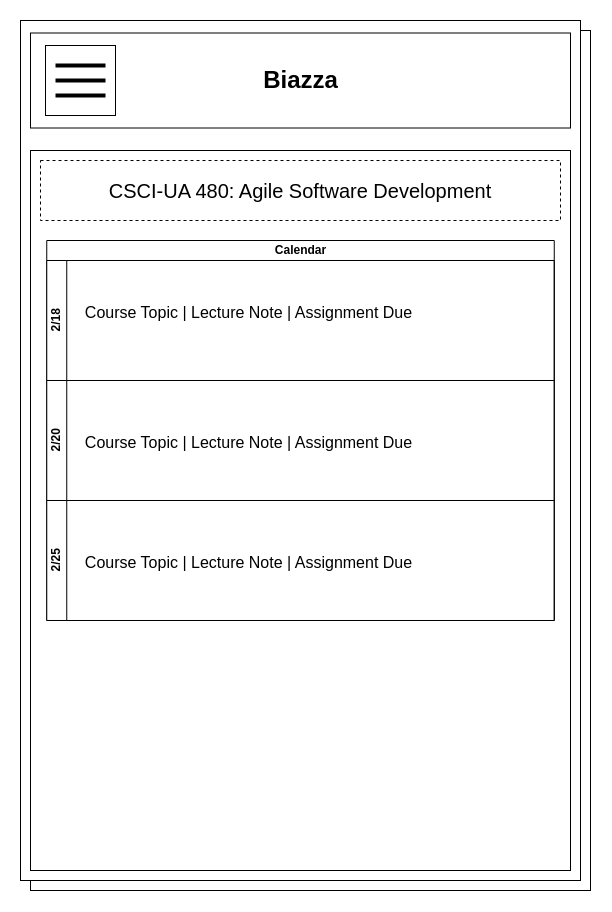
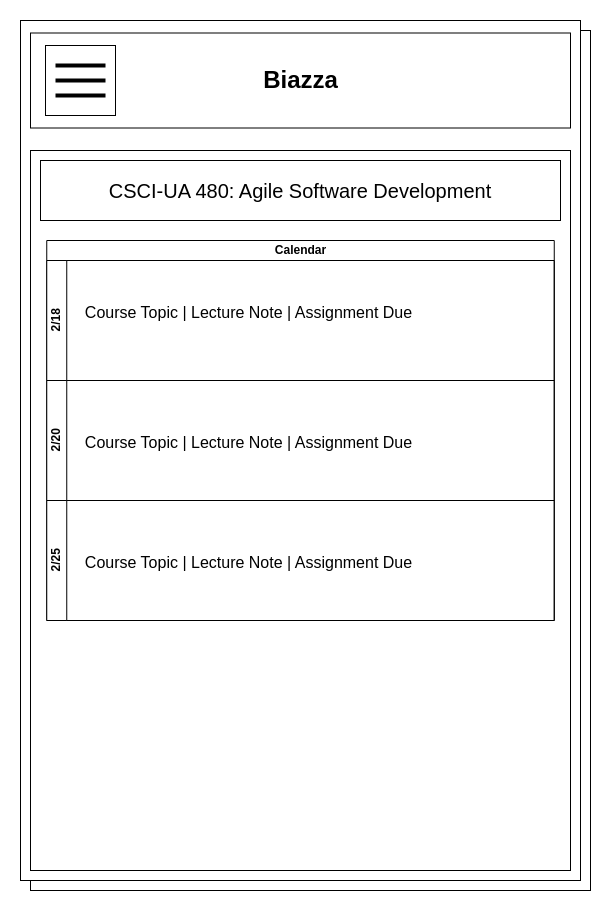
  <mxCell id="0" />
  <mxCell id="1" parent="0" />
  <mxCell id="2" value="" style="rounded=0;whiteSpace=wrap;html=1;" parent="1" vertex="1"><mxGeometry x="30" y="30" width="560" height="860" as="geometry" /></mxCell>
  <mxCell id="3" value="" style="rounded=0;whiteSpace=wrap;html=1;" parent="1" vertex="1"><mxGeometry x="40" y="42.5" width="540" height="95" as="geometry" /></mxCell>
  <mxCell id="4" value="Biazza" style="text;strokeColor=none;fillColor=none;html=1;fontSize=24;fontStyle=1;verticalAlign=middle;align=center;" parent="1" vertex="1"><mxGeometry x="260" y="70" width="100" height="40" as="geometry" /></mxCell>
  <mxCell id="5" value="" style="whiteSpace=wrap;html=1;aspect=fixed;" parent="1" vertex="1"><mxGeometry x="55" y="55" width="70" height="70" as="geometry" /></mxCell>
  <mxCell id="6" value="" style="line;strokeWidth=4;html=1;perimeter=backbonePerimeter;points=[];outlineConnect=0;" parent="1" vertex="1"><mxGeometry x="65" y="70" width="50" height="10" as="geometry" /></mxCell>
  <mxCell id="7" value="" style="line;strokeWidth=4;html=1;perimeter=backbonePerimeter;points=[];outlineConnect=0;" parent="1" vertex="1"><mxGeometry x="65" y="85" width="50" height="10" as="geometry" /></mxCell>
  <mxCell id="8" value="" style="line;strokeWidth=4;html=1;perimeter=backbonePerimeter;points=[];outlineConnect=0;" parent="1" vertex="1"><mxGeometry x="65" y="100" width="50" height="10" as="geometry" /></mxCell>
  <mxCell id="9" value="" style="rounded=0;whiteSpace=wrap;html=1;" parent="1" vertex="1"><mxGeometry x="40" y="160" width="540" height="720" as="geometry" /></mxCell>
  <mxCell id="10" value="Calendar" style="swimlane;html=1;childLayout=stackLayout;resizeParent=1;resizeParentMax=0;horizontal=1;startSize=20;horizontalStack=0;" parent="1" vertex="1" treatAsSingle="0"><mxGeometry x="65" y="330" width="480" height="380" as="geometry" /></mxCell>
  <mxCell id="11" value="12/01" style="swimlane;html=1;startSize=20;horizontal=0;" parent="10" vertex="1"><mxGeometry y="20" width="480" height="120" as="geometry" /></mxCell>
  <mxCell id="12" value="12/11" style="swimlane;html=1;startSize=20;horizontal=0;" parent="10" vertex="1"><mxGeometry y="140" width="480" height="120" as="geometry"><mxRectangle y="140" width="480" height="20" as="alternateBounds" /></mxGeometry></mxCell>
  <mxCell id="13" value="12/21" style="swimlane;html=1;startSize=20;horizontal=0;" parent="10" vertex="1"><mxGeometry y="260" width="480" height="120" as="geometry" /></mxCell>
  <mxCell id="14" value="&lt;span style=&quot;font-weight: normal&quot;&gt;&lt;font style=&quot;font-size: 16px&quot;&gt;Course Topic | Lecture Note | Assignment Due&lt;/font&gt;&lt;/span&gt;" style="text;strokeColor=none;fillColor=none;html=1;fontSize=24;fontStyle=1;verticalAlign=middle;align=center;" parent="1" vertex="1"><mxGeometry x="115" y="380" width="335" height="40" as="geometry" /></mxCell>
  <mxCell id="15" value="&lt;span style=&quot;font-weight: normal&quot;&gt;&lt;font style=&quot;font-size: 16px&quot;&gt;Course Topic | Lecture Note | Assignment Due&lt;/font&gt;&lt;/span&gt;" style="text;strokeColor=none;fillColor=none;html=1;fontSize=24;fontStyle=1;verticalAlign=middle;align=center;" parent="1" vertex="1"><mxGeometry x="115" y="510" width="335" height="40" as="geometry" /></mxCell>
  <mxCell id="16" value="&lt;span style=&quot;font-weight: normal&quot;&gt;&lt;font style=&quot;font-size: 16px&quot;&gt;Course Topic | Lecture Note | Assignment Due&lt;/font&gt;&lt;/span&gt;" style="text;strokeColor=none;fillColor=none;html=1;fontSize=24;fontStyle=1;verticalAlign=middle;align=center;" parent="1" vertex="1"><mxGeometry x="115" y="630" width="335" height="40" as="geometry" /></mxCell>
  <mxCell id="17" value="" style="rounded=0;whiteSpace=wrap;html=1;" parent="1" vertex="1"><mxGeometry x="20" y="20" width="560" height="860" as="geometry" /></mxCell>
  <mxCell id="18" value="" style="rounded=0;whiteSpace=wrap;html=1;" parent="1" vertex="1"><mxGeometry x="30" y="32.5" width="540" height="95" as="geometry" /></mxCell>
  <mxCell id="19" value="Biazza" style="text;strokeColor=none;fillColor=none;html=1;fontSize=24;fontStyle=1;verticalAlign=middle;align=center;" parent="1" vertex="1"><mxGeometry x="250" y="60" width="100" height="40" as="geometry" /></mxCell>
  <mxCell id="20" value="" style="whiteSpace=wrap;html=1;aspect=fixed;" parent="1" vertex="1"><mxGeometry x="45" y="45" width="70" height="70" as="geometry" /></mxCell>
  <mxCell id="21" value="" style="line;strokeWidth=4;html=1;perimeter=backbonePerimeter;points=[];outlineConnect=0;" parent="1" vertex="1"><mxGeometry x="55" y="60" width="50" height="10" as="geometry" /></mxCell>
  <mxCell id="22" value="" style="line;strokeWidth=4;html=1;perimeter=backbonePerimeter;points=[];outlineConnect=0;" parent="1" vertex="1"><mxGeometry x="55" y="75" width="50" height="10" as="geometry" /></mxCell>
  <mxCell id="23" value="" style="line;strokeWidth=4;html=1;perimeter=backbonePerimeter;points=[];outlineConnect=0;" parent="1" vertex="1"><mxGeometry x="55" y="90" width="50" height="10" as="geometry" /></mxCell>
  <mxCell id="24" value="" style="rounded=0;whiteSpace=wrap;html=1;" parent="1" vertex="1"><mxGeometry x="30" y="150" width="540" height="720" as="geometry" /></mxCell>
  <mxCell id="25" value="Calendar" style="swimlane;html=1;childLayout=stackLayout;resizeParent=1;resizeParentMax=0;horizontal=1;startSize=20;horizontalStack=0;" parent="1" vertex="1" treatAsSingle="0"><mxGeometry x="46.25" y="240" width="507.5" height="380" as="geometry" /></mxCell>
  <mxCell id="26" value="2/18" style="swimlane;html=1;startSize=20;horizontal=0;" parent="25" vertex="1"><mxGeometry y="20" width="507.5" height="120" as="geometry" /></mxCell>
  <mxCell id="27" value="2/20" style="swimlane;html=1;startSize=20;horizontal=0;" parent="25" vertex="1"><mxGeometry y="140" width="507.5" height="120" as="geometry"><mxRectangle y="140" width="480" height="20" as="alternateBounds" /></mxGeometry></mxCell>
  <mxCell id="28" value="2/25" style="swimlane;html=1;startSize=20;horizontal=0;" parent="25" vertex="1"><mxGeometry y="260" width="507.5" height="120" as="geometry" /></mxCell>
- <mxCell id="29" value="&lt;font style=&quot;font-size: 20px&quot;&gt;CSCI-UA 480: Agile Software Development&lt;/font&gt;" style="rounded=0;whiteSpace=wrap;html=1;dashed=1;" parent="1" vertex="1"><mxGeometry x="40" y="160" width="520" height="60" as="geometry" /></mxCell>
+ <mxCell id="29" value="&lt;font style=&quot;font-size: 20px&quot;&gt;CSCI-UA 480: Agile Software Development&lt;/font&gt;" style="rounded=0;whiteSpace=wrap;html=1;" parent="1" vertex="1"><mxGeometry x="40" y="160" width="520" height="60" as="geometry" /></mxCell>
  <mxCell id="30" value="&lt;span style=&quot;font-weight: normal&quot;&gt;&lt;font style=&quot;font-size: 16px&quot;&gt;Course Topic | Lecture Note | Assignment Due&lt;/font&gt;&lt;/span&gt;" style="text;strokeColor=none;fillColor=none;html=1;fontSize=24;fontStyle=1;verticalAlign=middle;align=center;" parent="1" vertex="1"><mxGeometry x="80" y="290" width="335" height="40" as="geometry" /></mxCell>
  <mxCell id="31" value="&lt;span style=&quot;font-weight: normal&quot;&gt;&lt;font style=&quot;font-size: 16px&quot;&gt;Course Topic | Lecture Note | Assignment Due&lt;/font&gt;&lt;/span&gt;" style="text;strokeColor=none;fillColor=none;html=1;fontSize=24;fontStyle=1;verticalAlign=middle;align=center;" parent="1" vertex="1"><mxGeometry x="80" y="420" width="335" height="40" as="geometry" /></mxCell>
  <mxCell id="32" value="&lt;span style=&quot;font-weight: normal&quot;&gt;&lt;font style=&quot;font-size: 16px&quot;&gt;Course Topic | Lecture Note | Assignment Due&lt;/font&gt;&lt;/span&gt;" style="text;strokeColor=none;fillColor=none;html=1;fontSize=24;fontStyle=1;verticalAlign=middle;align=center;" parent="1" vertex="1"><mxGeometry x="80" y="540" width="335" height="40" as="geometry" /></mxCell>
